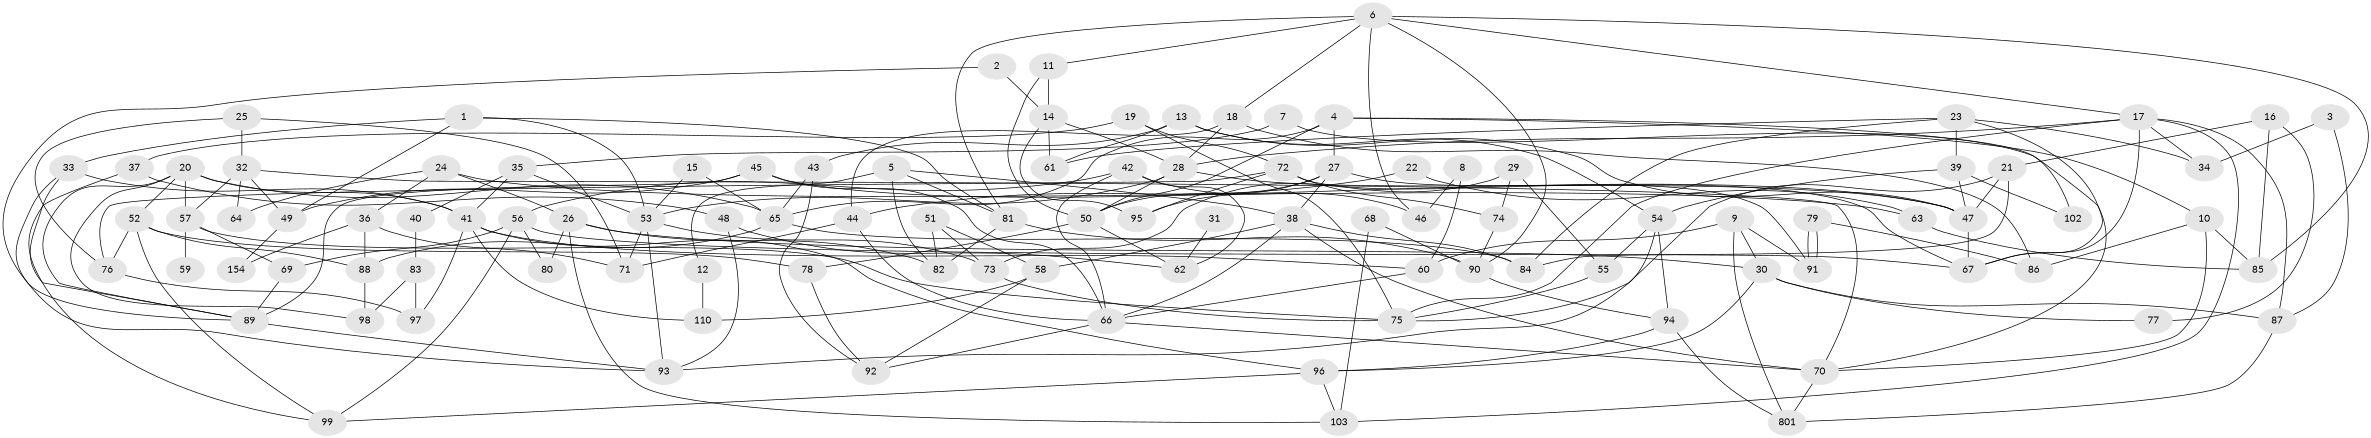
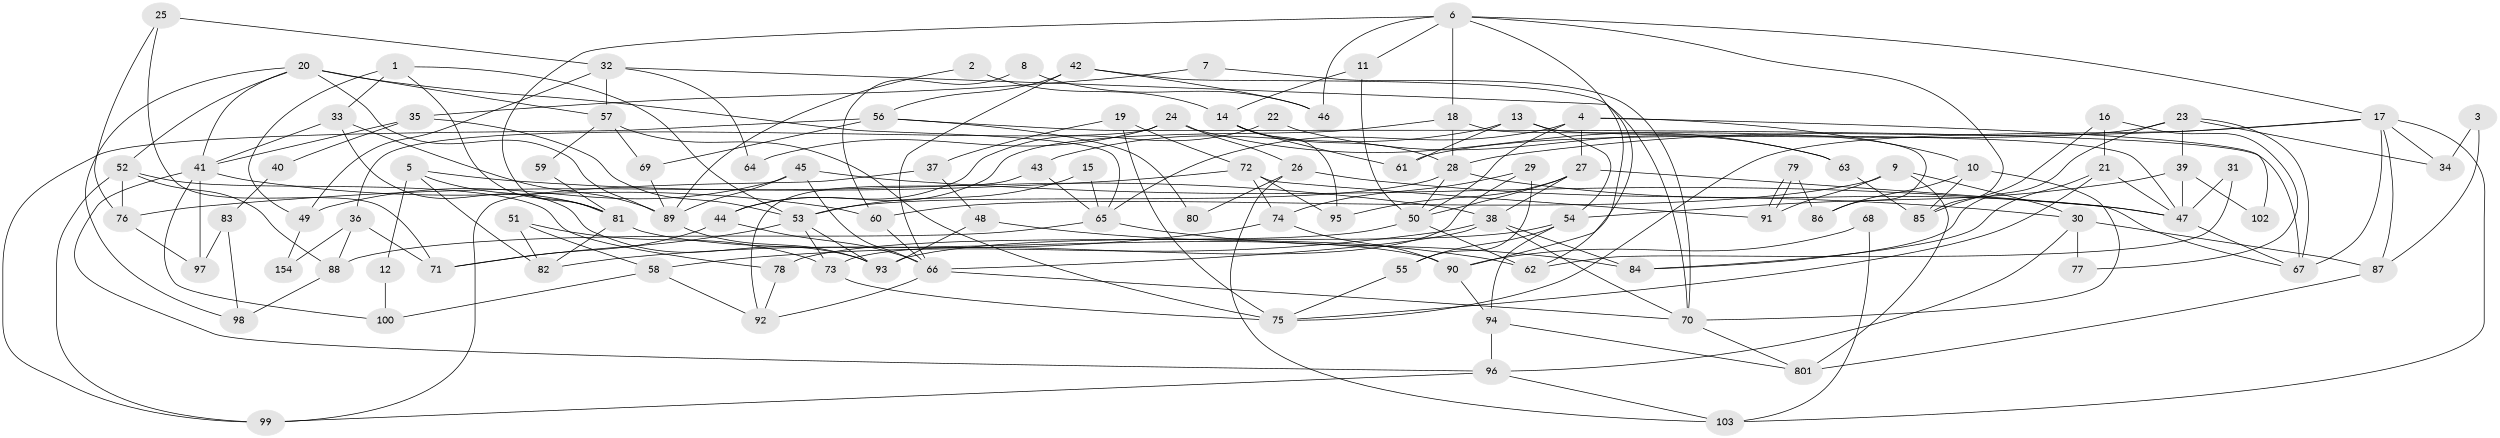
  graph {
    fontname=Lato
    node [color=gray90 fontname=Lato style=filled]
    edge [fontname=Lato]
    1
    33
    49
    53
    81
    89
    41
    93
    n9 [label=154]
    71
    73
    82
    90
    2
    14
    61
    28
    95
    3
    34
    87
    n22 [label=801]
    4
    10
    27
    50
    65
    102
    85
    70
    86
    38
    67
    62
    78
    84
    88
    5
    12
-   100 [label=110]
+   100
    58
    66
    6
    11
    17
    18
    46
    75
    103
    44
    94
    7
    35
    40
    8
    60
    9
    30
    91
    77
    96
    13
    43
    47
    54
    92
    55
    15
    16
    21
    19
    37
    72
    48
    99
    76
    74
    20
    52
    57
    98
    97
    69
    59
    22
    63
    23
    39
    24
    26
    36
    64
    80
    25
    32
    29
    31
    83
    42
    56
    45
    51
    68
    79
    1 -- 33
    1 -- 49
    1 -- 53
    1 -- 81
    33 -- 89
    33 -- 41
    33 -- 93
    49 -- n9
    53 -- 93
    53 -- 71
    53 -- 73
    81 -- 82
    81 -- 90
    89 -- 93
    41 -- 100
    41 -- 60
    41 -- 96
    41 -- 97
    73 -- 75
    90 -- 94
    2 -- 89
    2 -- 14
    14 -- 61
    14 -- 28
    14 -- 95
    28 -- 53
    28 -- 50
    28 -- 47
    3 -- 34
    3 -- 87
    87 -- n22
    4 -- 10
    4 -- 27
    4 -- 50
    4 -- 65
    4 -- 102
    10 -- 85
    10 -- 70
    10 -- 86
    27 -- 95
    27 -- 50
    27 -- 38
    27 -- 67
    50 -- 62
    50 -- 78
    65 -- 84
    65 -- 88
    70 -- n22
    38 -- 70
    38 -- 84
    38 -- 58
    38 -- 66
    78 -- 92
    88 -- 98
    5 -- 81
    5 -- 82
    5 -- 38
    5 -- 12
    12 -- 100
    58 -- 100
    58 -- 92
    66 -- 70
    66 -- 92
    6 -- 81
    6 -- 90
    6 -- 85
    6 -- 11
    6 -- 17
    6 -- 18
    6 -- 46
    11 -- 14
    11 -- 50
    17 -- 28
    17 -- 34
    17 -- 87
    17 -- 67
    17 -- 75
    17 -- 103
    18 -- 28
    18 -- 86
    18 -- 44
    44 -- 71
    44 -- 66
    94 -- n22
    94 -- 96
    7 -- 70
    7 -- 35
    35 -- 53
    35 -- 41
    35 -- 40
    40 -- 83
    8 -- 46
    8 -- 60
    60 -- 66
    9 -- n22
    9 -- 60
    9 -- 30
    9 -- 91
    30 -- 87
    30 -- 77
    30 -- 96
    96 -- 103
    96 -- 99
    13 -- 61
    13 -- 43
    13 -- 47
    13 -- 54
    43 -- 65
    43 -- 92
    47 -- 67
    54 -- 93
    54 -- 94
    54 -- 55
    55 -- 75
    15 -- 53
    15 -- 65
    16 -- 85
    16 -- 77
    16 -- 21
    21 -- 84
    21 -- 75
    21 -- 47
    19 -- 75
    19 -- 37
    19 -- 72
    37 -- 48
    37 -- 99
    72 -- 95
    72 -- 91
    72 -- 76
    72 -- 74
    48 -- 93
    48 -- 62
    76 -- 97
-   26 -- 82
+   74 -- 82
    74 -- 90
    20 -- 89
    20 -- 41
    20 -- 65
    20 -- 52
    20 -- 57
    20 -- 98
    52 -- 78
    52 -- 88
    52 -- 99
    52 -- 76
    57 -- 75
    57 -- 69
    57 -- 59
    69 -- 89
+   59 -- 81
    22 -- 44
    22 -- 63
    63 -- 85
    23 -- 61
    23 -- 34
    23 -- 67
    23 -- 84
    23 -- 39
    39 -- 102
    39 -- 47
    39 -- 54
    24 -- 63
    24 -- 26
    24 -- 36
    24 -- 64
    26 -- 103
    26 -- 30
    26 -- 80
    36 -- n9
    36 -- 71
    36 -- 88
    25 -- 71
    25 -- 76
    25 -- 32
    32 -- 49
    32 -- 70
    32 -- 57
    32 -- 64
    29 -- 73
    29 -- 55
    29 -- 74
    31 -- 62
+   31 -- 47
    83 -- 98
    83 -- 97
    42 -- 62
    42 -- 66
    42 -- 46
    42 -- 56
    56 -- 67
    56 -- 99
    56 -- 69
    56 -- 80
    45 -- 49
    45 -- 89
    45 -- 66
    45 -- 47
    51 -- 73
    51 -- 82
    51 -- 58
    68 -- 90
    68 -- 103
    79 -- 86
    79 -- 91
    79 -- 91
  }
